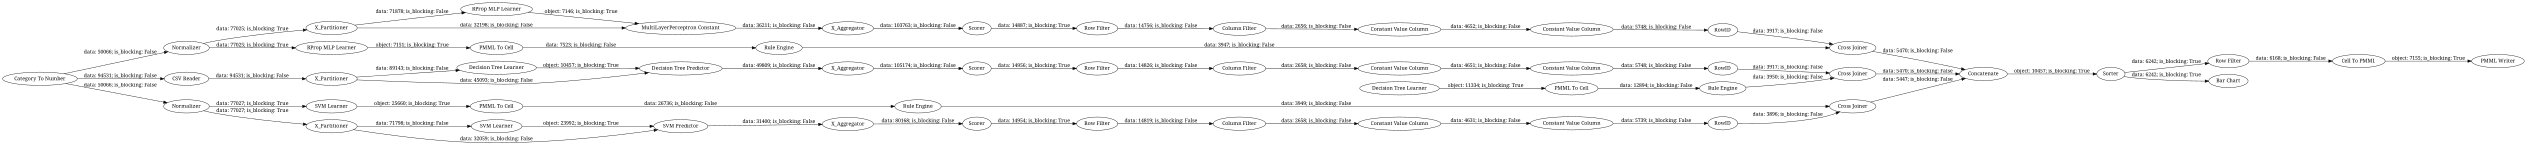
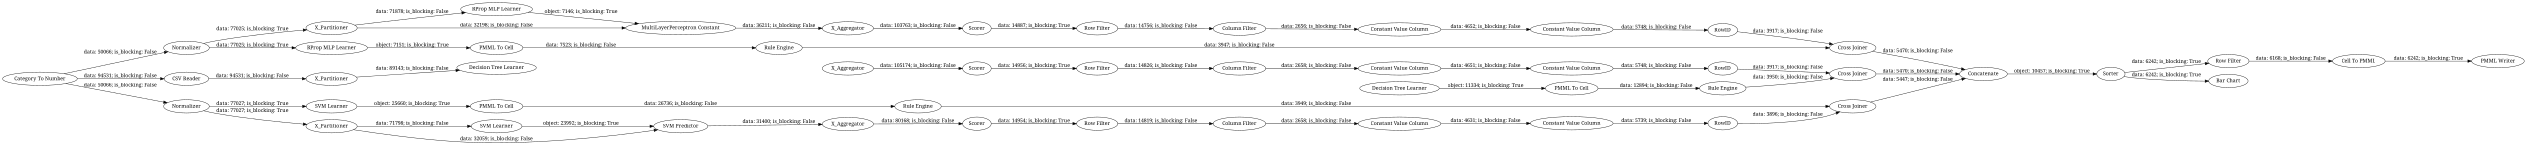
  digraph {
    fontname="Noto Serif"
    rankdir=LR
    node [fontname="Noto Serif"]
    edge [fontname="Noto Serif"]
    n1 [label=X_Partitioner]
-   n2 [label="Decision Tree Predictor"]
    n3 [label="Decision Tree Learner"]
    n4 [label=X_Aggregator]
    n5 [label="RProp MLP Learner"]
    n6 [label="MultiLayerPerceptron Constant"]
    n7 [label=X_Aggregator]
    n8 [label=Scorer]
    n9 [label="Column Filter"]
    n10 [label="Constant Value Column"]
    n11 [label="Constant Value Column"]
    n12 [label="Row Filter"]
    n13 [label="Cell To PMML"]
    n14 [label="PMML Writer"]
    n15 [label="SVM Predictor"]
    n16 [label=X_Aggregator]
    n17 [label=Scorer]
    n18 [label="PMML To Cell"]
    n19 [label="Rule Engine"]
    n20 [label="Cross Joiner"]
    n21 [label="Row Filter"]
    n22 [label="SVM Learner"]
    n23 [label="Row Filter"]
    n24 [label="Column Filter"]
    n25 [label="Constant Value Column"]
    n26 [label="Bar Chart"]
    n27 [label=Concatenate]
    n28 [label=Sorter]
    n29 [label="PMML To Cell"]
    n30 [label="Rule Engine"]
    n31 [label="Cross Joiner"]
    n32 [label="CSV Reader"]
    n33 [label="Category To Number"]
    n34 [label=Normalizer]
    n35 [label=Normalizer]
    n36 [label="Row Filter"]
    n37 [label="Column Filter"]
    n38 [label="Constant Value Column"]
    n39 [label="Decision Tree Learner"]
    n40 [label="PMML To Cell"]
    n41 [label="Rule Engine"]
    n42 [label="Cross Joiner"]
    n43 [label="Constant Value Column"]
    n44 [label="RProp MLP Learner"]
    n45 [label=X_Partitioner]
    n46 [label=RowID]
    n47 [label=RowID]
    n48 [label="SVM Learner"]
    n49 [label=X_Partitioner]
    n50 [label=Scorer]
    n51 [label=RowID]
    n52 [label="Constant Value Column"]
-   n1 -> n2 [label="data: 45093; is_blocking: False"]
    n1 -> n3 [label="data: 89143; is_blocking: False"]
-   n2 -> n4 [label="data: 49809; is_blocking: False"]
-   n3 -> n2 [label="object: 10457; is_blocking: True"]
    n4 -> n8 [label="data: 105174; is_blocking: False"]
    n5 -> n6 [label="object: 7146; is_blocking: True"]
    n6 -> n7 [label="data: 36211; is_blocking: False"]
    n7 -> n50 [label="data: 103763; is_blocking: False"]
    n8 -> n36 [label="data: 14956; is_blocking: True"]
    n9 -> n10 [label="data: 2658; is_blocking: False"]
    n10 -> n11 [label="data: 4631; is_blocking: False"]
    n11 -> n47 [label="data: 5739; is_blocking: False"]
    n12 -> n13 [label="data: 6168; is_blocking: False"]
-   n13 -> n14 [label="object: 7155; is_blocking: True"]
+   n13 -> n14 [label="data: 6242; is_blocking: True"]
    n15 -> n16 [label="data: 31400; is_blocking: False"]
    n16 -> n17 [label="data: 80168; is_blocking: False"]
    n17 -> n21 [label="data: 14954; is_blocking: True"]
    n18 -> n19 [label="data: 7523; is_blocking: False"]
    n19 -> n20 [label="data: 3947; is_blocking: False"]
    n20 -> n27 [label="data: 5470; is_blocking: False"]
    n21 -> n9 [label="data: 14819; is_blocking: False"]
    n22 -> n15 [label="object: 23992; is_blocking: True"]
    n23 -> n24 [label="data: 14756; is_blocking: False"]
    n24 -> n25 [label="data: 2656; is_blocking: False"]
    n25 -> n52 [label="data: 4652; is_blocking: False"]
    n27 -> n28 [label="object: 10457; is_blocking: True"]
    n28 -> n12 [label="data: 6242; is_blocking: True"]
    n28 -> n26 [label="data: 6242; is_blocking: True"]
    n29 -> n30 [label="data: 26736; is_blocking: False"]
    n30 -> n31 [label="data: 3949; is_blocking: False"]
    n31 -> n27 [label="data: 5447; is_blocking: False"]
    n32 -> n1 [label="data: 94531; is_blocking: False"]
    n33 -> n32 [label="data: 94531; is_blocking: False"]
    n33 -> n34 [label="data: 50066; is_blocking: False"]
    n33 -> n35 [label="data: 50066; is_blocking: False"]
    n34 -> n44 [label="data: 77025; is_blocking: True"]
    n34 -> n45 [label="data: 77025; is_blocking: True"]
    n35 -> n48 [label="data: 77027; is_blocking: True"]
    n35 -> n49 [label="data: 77027; is_blocking: True"]
    n36 -> n37 [label="data: 14826; is_blocking: False"]
    n37 -> n38 [label="data: 2658; is_blocking: False"]
    n38 -> n43 [label="data: 4651; is_blocking: False"]
    n39 -> n40 [label="object: 11334; is_blocking: True"]
    n40 -> n41 [label="data: 12894; is_blocking: False"]
    n41 -> n42 [label="data: 3950; is_blocking: False"]
    n42 -> n27 [label="data: 5470; is_blocking: False"]
    n43 -> n46 [label="data: 5748; is_blocking: False"]
    n44 -> n18 [label="object: 7151; is_blocking: True"]
    n45 -> n5 [label="data: 71878; is_blocking: False"]
    n45 -> n6 [label="data: 32198; is_blocking: False"]
    n46 -> n42 [label="data: 3917; is_blocking: False"]
    n47 -> n31 [label="data: 3896; is_blocking: False"]
    n48 -> n29 [label="object: 25660; is_blocking: True"]
    n49 -> n15 [label="data: 32059; is_blocking: False"]
    n49 -> n22 [label="data: 71798; is_blocking: False"]
    n50 -> n23 [label="data: 14887; is_blocking: True"]
    n51 -> n20 [label="data: 3917; is_blocking: False"]
    n52 -> n51 [label="data: 5748; is_blocking: False"]
  }
